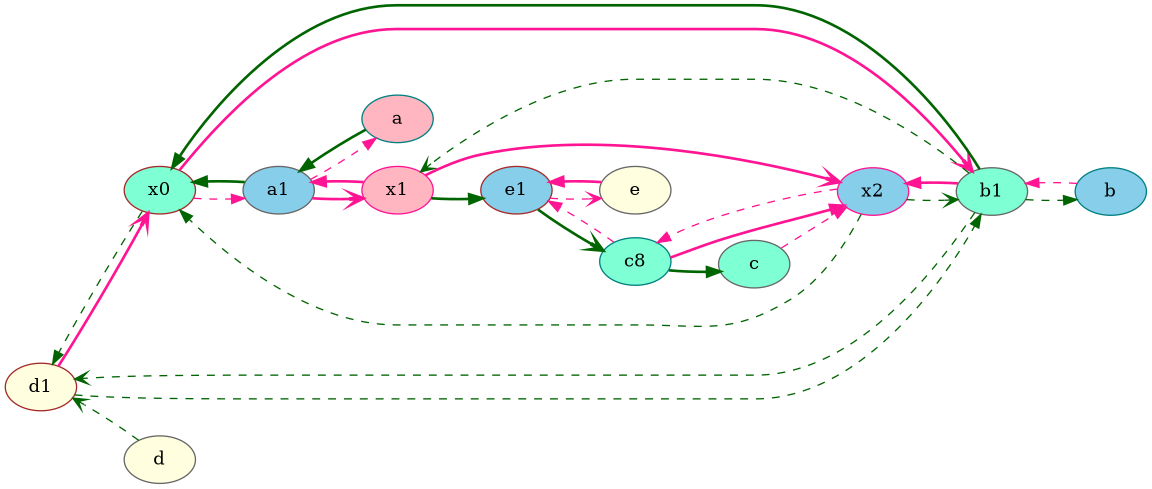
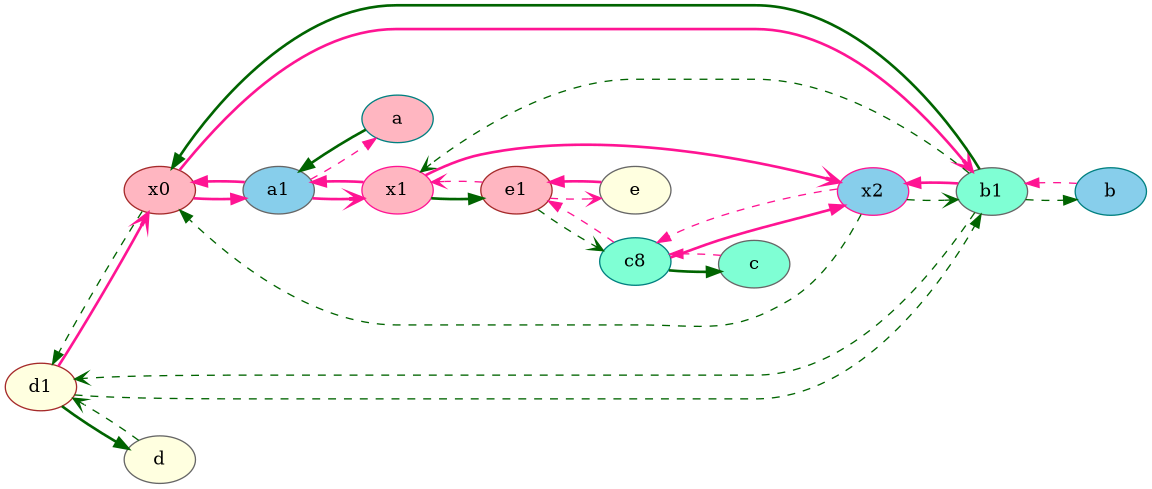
  digraph {
    rankdir=LR
    node [color=gray40 fillcolor=skyblue style=filled]
    edge [arrowhead=normal color=deeppink style=dashed]
    d1 [color=brown fillcolor=lightyellow]
-   x0 [color=brown fillcolor=aquamarine]
+   x0 [color=brown fillcolor=lightpink]
    b1 [fillcolor=aquamarine]
    d [fillcolor=lightyellow]
    a1
    a [color=teal fillcolor=lightpink]
    x1 [color=deeppink fillcolor=lightpink]
    b [color=teal]
    x2 [color=deeppink]
    e [fillcolor=lightyellow]
-   e1 [color=brown]
+   e1 [color=brown fillcolor=lightpink]
    n12 [color=teal fillcolor=aquamarine label=c8]
    c [fillcolor=aquamarine]
    d1 -> x0 [arrowhead=vee style=bold]
    d1 -> b1 [color=darkgreen]
+   d1 -> d [color=darkgreen style=bold]
    x0 -> d1 [color=darkgreen]
    x0 -> b1 [arrowhead=vee style=bold]
-   x0 -> a1
+   x0 -> a1 [style=bold]
    b1 -> d1 [arrowhead=vee color=darkgreen]
    b1 -> x0 [color=darkgreen style=bold]
    b1 -> x1 [arrowhead=vee color=darkgreen]
    b1 -> b [color=darkgreen]
    b1 -> x2 [style=bold]
    d -> d1 [arrowhead=vee color=darkgreen]
-   a1 -> x0 [color=darkgreen style=bold]
+   a1 -> x0 [style=bold]
    a1 -> a
    a1 -> x1 [arrowhead=vee style=bold]
    a -> a1 [color=darkgreen style=bold]
    x1 -> a1 [style=bold]
    x1 -> x2 [arrowhead=vee style=bold]
    x1 -> e1 [color=darkgreen style=bold]
    b -> b1
    x2 -> x0 [color=darkgreen]
    x2 -> b1 [arrowhead=vee color=darkgreen]
    x2 -> n12
    e -> e1 [style=bold]
+   e1 -> x1 [arrowhead=vee]
    e1 -> e [arrowhead=vee]
-   e1 -> n12 [arrowhead=vee color=darkgreen style=bold]
+   e1 -> n12 [arrowhead=vee color=darkgreen]
    n12 -> x2 [style=bold]
    n12 -> e1
    n12 -> c [color=darkgreen style=bold]
-   c -> x2
+   c -> n12
  }
